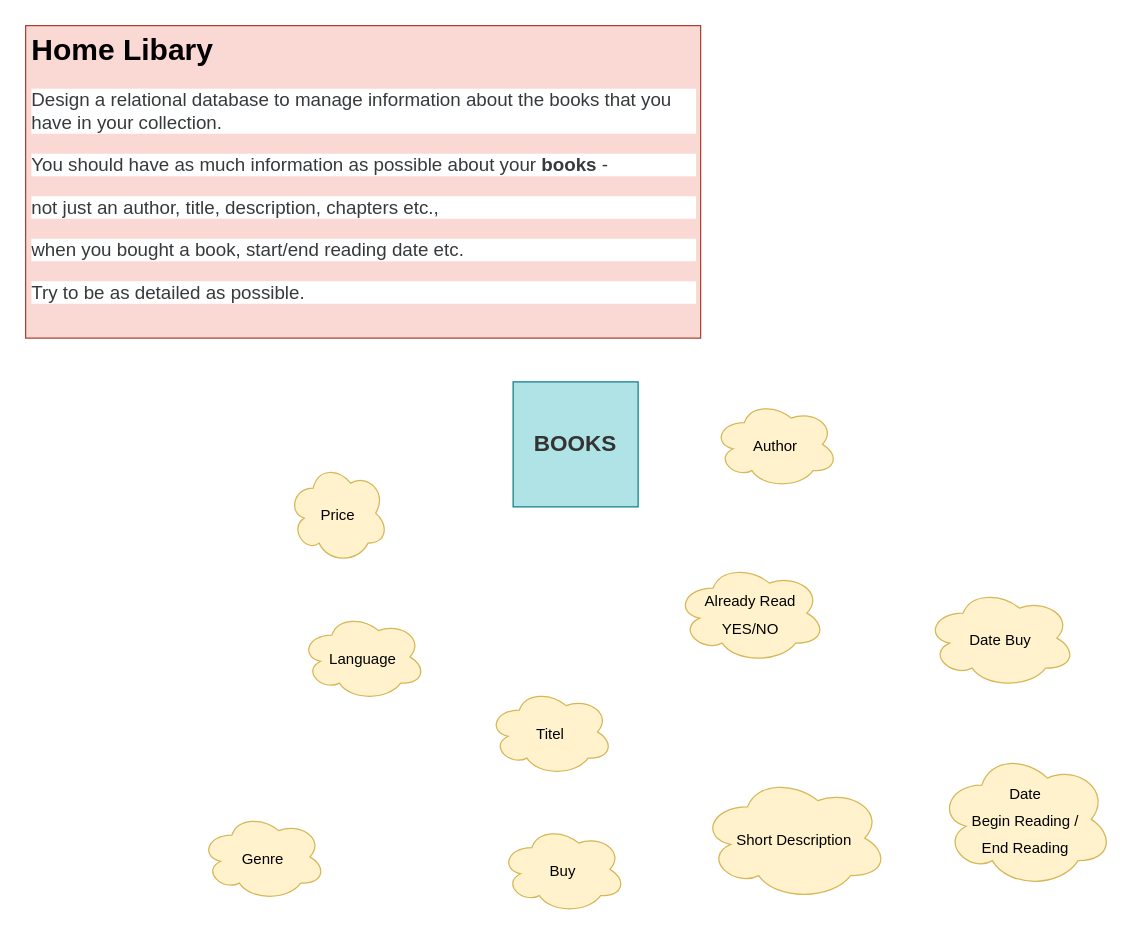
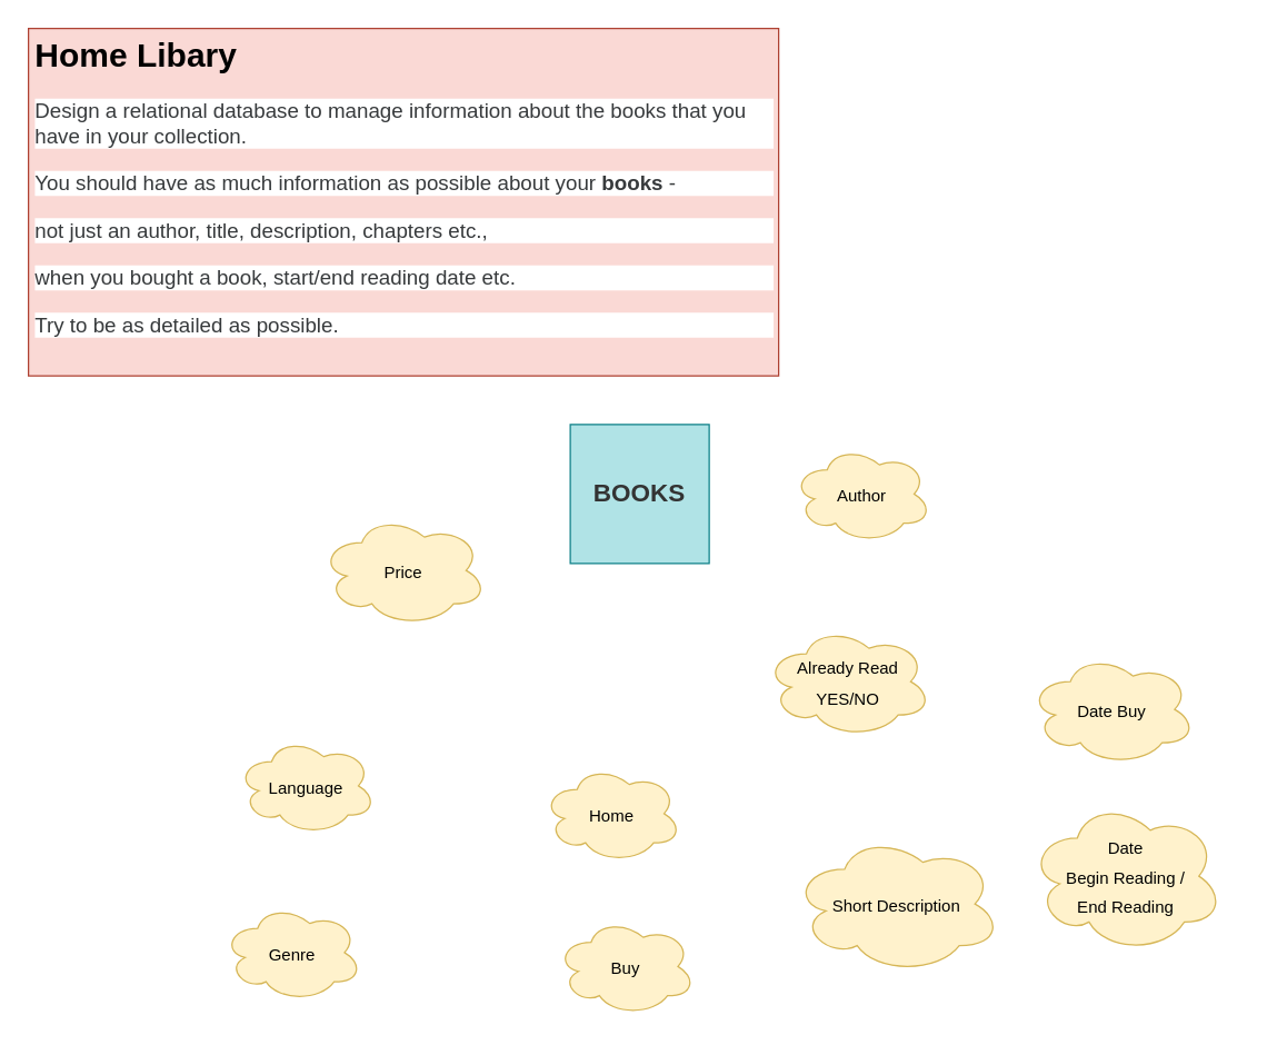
  <mxCell id="0" />
  <mxCell id="1" parent="0" />
  <mxCell id="2" value="&lt;h1&gt;&lt;font color=&quot;#000000&quot;&gt;Home Libary&lt;/font&gt;&lt;/h1&gt;&lt;div&gt;&lt;p dir=&quot;ltr&quot; style=&quot;box-sizing: border-box ; margin-top: 0px ; margin-bottom: 1rem ; color: rgb(55 , 58 , 60) ; font-family: , &amp;#34;blinkmacsystemfont&amp;#34; , &amp;#34;segoe ui&amp;#34; , &amp;#34;roboto&amp;#34; , &amp;#34;helvetica neue&amp;#34; , &amp;#34;arial&amp;#34; , sans-serif , &amp;#34;apple color emoji&amp;#34; , &amp;#34;segoe ui emoji&amp;#34; , &amp;#34;segoe ui symbol&amp;#34; ; font-size: 15px ; background-color: rgb(255 , 255 , 255)&quot;&gt;Design a relational database to manage information about the books that you have in your collection.&amp;nbsp;&lt;/p&gt;&lt;p dir=&quot;ltr&quot; style=&quot;box-sizing: border-box ; margin-top: 0px ; margin-bottom: 1rem ; color: rgb(55 , 58 , 60) ; font-family: , &amp;#34;blinkmacsystemfont&amp;#34; , &amp;#34;segoe ui&amp;#34; , &amp;#34;roboto&amp;#34; , &amp;#34;helvetica neue&amp;#34; , &amp;#34;arial&amp;#34; , sans-serif , &amp;#34;apple color emoji&amp;#34; , &amp;#34;segoe ui emoji&amp;#34; , &amp;#34;segoe ui symbol&amp;#34; ; font-size: 15px ; background-color: rgb(255 , 255 , 255)&quot;&gt;You should have as much information as possible&amp;nbsp;about your&amp;nbsp;&lt;span style=&quot;box-sizing: border-box ; font-weight: bolder&quot;&gt;books&lt;/span&gt;&amp;nbsp;-&amp;nbsp;&lt;/p&gt;&lt;p dir=&quot;ltr&quot; style=&quot;box-sizing: border-box ; margin-top: 0px ; margin-bottom: 1rem ; color: rgb(55 , 58 , 60) ; font-family: , &amp;#34;blinkmacsystemfont&amp;#34; , &amp;#34;segoe ui&amp;#34; , &amp;#34;roboto&amp;#34; , &amp;#34;helvetica neue&amp;#34; , &amp;#34;arial&amp;#34; , sans-serif , &amp;#34;apple color emoji&amp;#34; , &amp;#34;segoe ui emoji&amp;#34; , &amp;#34;segoe ui symbol&amp;#34; ; font-size: 15px ; background-color: rgb(255 , 255 , 255)&quot;&gt;not just an author, title, description, chapters etc.,&amp;nbsp;&lt;/p&gt;&lt;p dir=&quot;ltr&quot; style=&quot;box-sizing: border-box ; margin-top: 0px ; margin-bottom: 1rem ; color: rgb(55 , 58 , 60) ; font-family: , &amp;#34;blinkmacsystemfont&amp;#34; , &amp;#34;segoe ui&amp;#34; , &amp;#34;roboto&amp;#34; , &amp;#34;helvetica neue&amp;#34; , &amp;#34;arial&amp;#34; , sans-serif , &amp;#34;apple color emoji&amp;#34; , &amp;#34;segoe ui emoji&amp;#34; , &amp;#34;segoe ui symbol&amp;#34; ; font-size: 15px ; background-color: rgb(255 , 255 , 255)&quot;&gt;when you bought a book, start/end reading date etc.&amp;nbsp;&lt;/p&gt;&lt;p dir=&quot;ltr&quot; style=&quot;box-sizing: border-box ; margin-top: 0px ; margin-bottom: 1rem ; color: rgb(55 , 58 , 60) ; font-family: , &amp;#34;blinkmacsystemfont&amp;#34; , &amp;#34;segoe ui&amp;#34; , &amp;#34;roboto&amp;#34; , &amp;#34;helvetica neue&amp;#34; , &amp;#34;arial&amp;#34; , sans-serif , &amp;#34;apple color emoji&amp;#34; , &amp;#34;segoe ui emoji&amp;#34; , &amp;#34;segoe ui symbol&amp;#34; ; font-size: 15px ; background-color: rgb(255 , 255 , 255)&quot;&gt;Try to be as detailed as possible.&lt;/p&gt;&lt;/div&gt;" style="text;html=1;strokeColor=#ae4132;fillColor=#fad9d5;spacing=5;spacingTop=-20;whiteSpace=wrap;overflow=hidden;rounded=0;" vertex="1" parent="1"><mxGeometry x="20" y="20" width="540" height="250" as="geometry" /></mxCell>
  <mxCell id="3" value="&lt;b&gt;&lt;font color=&quot;#333333&quot; style=&quot;font-size: 18px&quot;&gt;BOOKS&lt;/font&gt;&lt;/b&gt;" style="whiteSpace=wrap;html=1;aspect=fixed;fillColor=#b0e3e6;strokeColor=#0e8088;" vertex="1" parent="1"><mxGeometry x="410" y="305" width="100" height="100" as="geometry" /></mxCell>
- <mxCell id="4" value="&lt;font color=&quot;#000000&quot; style=&quot;font-size: 12px&quot;&gt;Titel&lt;/font&gt;" style="ellipse;shape=cloud;whiteSpace=wrap;html=1;fontSize=18;fillColor=#fff2cc;strokeColor=#d6b656;" vertex="1" parent="1"><mxGeometry x="390" y="550" width="100" height="70" as="geometry" /></mxCell>
+ <mxCell id="4" value="&lt;font color=&quot;#000000&quot; style=&quot;font-size: 12px&quot;&gt;Home&lt;/font&gt;" style="ellipse;shape=cloud;whiteSpace=wrap;html=1;fontSize=18;fillColor=#fff2cc;strokeColor=#d6b656;" vertex="1" parent="1"><mxGeometry x="390" y="550" width="100" height="70" as="geometry" /></mxCell>
  <mxCell id="5" value="&lt;font color=&quot;#000000&quot; style=&quot;font-size: 12px&quot;&gt;Buy&lt;/font&gt;" style="ellipse;shape=cloud;whiteSpace=wrap;html=1;fontSize=18;fillColor=#fff2cc;strokeColor=#d6b656;" vertex="1" parent="1"><mxGeometry x="400" y="660" width="100" height="70" as="geometry" /></mxCell>
  <mxCell id="6" value="&lt;font color=&quot;#000000&quot; style=&quot;font-size: 12px&quot;&gt;Genre&lt;/font&gt;" style="ellipse;shape=cloud;whiteSpace=wrap;html=1;fontSize=18;fillColor=#fff2cc;strokeColor=#d6b656;" vertex="1" parent="1"><mxGeometry x="160" y="650" width="100" height="70" as="geometry" /></mxCell>
  <mxCell id="7" value="&lt;font color=&quot;#000000&quot; style=&quot;font-size: 12px&quot;&gt;Author&lt;/font&gt;" style="ellipse;shape=cloud;whiteSpace=wrap;html=1;fontSize=18;fillColor=#fff2cc;strokeColor=#d6b656;" vertex="1" parent="1"><mxGeometry x="570" y="320" width="100" height="70" as="geometry" /></mxCell>
- <mxCell id="8" value="&lt;font color=&quot;#000000&quot; style=&quot;font-size: 12px&quot;&gt;Language&lt;/font&gt;" style="ellipse;shape=cloud;whiteSpace=wrap;html=1;fontSize=18;fillColor=#fff2cc;strokeColor=#d6b656;" vertex="1" parent="1"><mxGeometry x="240" y="490" width="100" height="70" as="geometry" /></mxCell>
- <mxCell id="9" value="&lt;font color=&quot;#000000&quot; style=&quot;font-size: 12px&quot;&gt;Already Read&lt;br&gt;YES/NO&lt;br&gt;&lt;/font&gt;" style="ellipse;shape=cloud;whiteSpace=wrap;html=1;fontSize=18;fillColor=#fff2cc;strokeColor=#d6b656;" vertex="1" parent="1"><mxGeometry x="540" y="450" width="120" height="80" as="geometry" /></mxCell>
- <mxCell id="10" value="&lt;font color=&quot;#000000&quot; style=&quot;font-size: 12px&quot;&gt;Price&lt;/font&gt;" style="ellipse;shape=cloud;whiteSpace=wrap;html=1;fontSize=18;fillColor=#fff2cc;strokeColor=#d6b656;" vertex="1" parent="1"><mxGeometry x="230" y="370" width="80" height="80" as="geometry" /></mxCell>
- <mxCell id="11" value="&lt;font color=&quot;#000000&quot; style=&quot;font-size: 12px&quot;&gt;Short Description&lt;/font&gt;" style="ellipse;shape=cloud;whiteSpace=wrap;html=1;fontSize=18;fillColor=#fff2cc;strokeColor=#d6b656;" vertex="1" parent="1"><mxGeometry x="560" y="620" width="150" height="100" as="geometry" /></mxCell>
+ <mxCell id="8" value="&lt;font color=&quot;#000000&quot; style=&quot;font-size: 12px&quot;&gt;Language&lt;/font&gt;" style="ellipse;shape=cloud;whiteSpace=wrap;html=1;fontSize=18;fillColor=#fff2cc;strokeColor=#d6b656;" vertex="1" parent="1"><mxGeometry x="170" y="530" width="100" height="70" as="geometry" /></mxCell>
+ <mxCell id="9" value="&lt;font color=&quot;#000000&quot; style=&quot;font-size: 12px&quot;&gt;Already Read&lt;br&gt;YES/NO&lt;br&gt;&lt;/font&gt;" style="ellipse;shape=cloud;whiteSpace=wrap;html=1;fontSize=18;fillColor=#fff2cc;strokeColor=#d6b656;" vertex="1" parent="1"><mxGeometry x="550" y="450" width="120" height="80" as="geometry" /></mxCell>
+ <mxCell id="10" value="&lt;font color=&quot;#000000&quot; style=&quot;font-size: 12px&quot;&gt;Price&lt;/font&gt;" style="ellipse;shape=cloud;whiteSpace=wrap;html=1;fontSize=18;fillColor=#fff2cc;strokeColor=#d6b656;" vertex="1" parent="1"><mxGeometry x="230" y="370" width="120" height="80" as="geometry" /></mxCell>
+ <mxCell id="11" value="&lt;font color=&quot;#000000&quot; style=&quot;font-size: 12px&quot;&gt;Short Description&lt;/font&gt;" style="ellipse;shape=cloud;whiteSpace=wrap;html=1;fontSize=18;fillColor=#fff2cc;strokeColor=#d6b656;" vertex="1" parent="1"><mxGeometry x="570" y="600" width="150" height="100" as="geometry" /></mxCell>
  <mxCell id="12" value="&lt;font color=&quot;#000000&quot; style=&quot;font-size: 12px&quot;&gt;Date Buy&lt;/font&gt;" style="ellipse;shape=cloud;whiteSpace=wrap;html=1;fontSize=18;fillColor=#fff2cc;strokeColor=#d6b656;" vertex="1" parent="1"><mxGeometry x="740" y="470" width="120" height="80" as="geometry" /></mxCell>
- <mxCell id="13" value="&lt;font color=&quot;#000000&quot; style=&quot;font-size: 12px&quot;&gt;Date &lt;br&gt;Begin Reading /&lt;br&gt;End Reading&lt;br&gt;&lt;/font&gt;" style="ellipse;shape=cloud;whiteSpace=wrap;html=1;fontSize=18;fillColor=#fff2cc;strokeColor=#d6b656;" vertex="1" parent="1"><mxGeometry x="750" y="600" width="140" height="110" as="geometry" /></mxCell>
+ <mxCell id="13" value="&lt;font color=&quot;#000000&quot; style=&quot;font-size: 12px&quot;&gt;Date &lt;br&gt;Begin Reading /&lt;br&gt;End Reading&lt;br&gt;&lt;/font&gt;" style="ellipse;shape=cloud;whiteSpace=wrap;html=1;fontSize=18;fillColor=#fff2cc;strokeColor=#d6b656;" vertex="1" parent="1"><mxGeometry x="740" y="575" width="140" height="110" as="geometry" /></mxCell>
